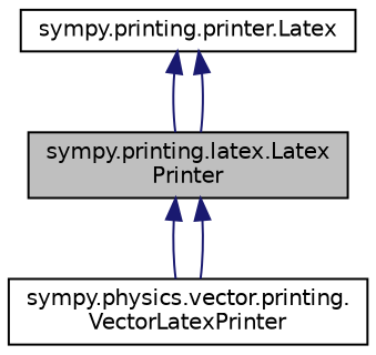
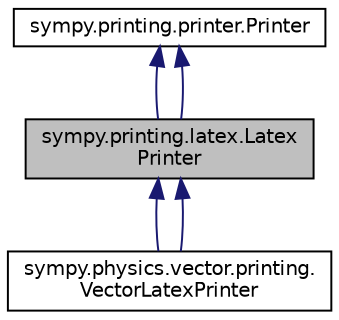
  digraph {
    node [color=black fillcolor=white fontname=Helvetica fontsize=10 shape=record style=filled]
    edge [color=midnightblue dir=back fontname=Helvetica fontsize=10 labelfontname=Helvetica labelfontsize=10 style=solid]
    n1 [fillcolor=grey75 fontcolor=black height=0.2 label="sympy.printing.latex.Latex\lPrinter" width=0.4]
    n2 [height=0.2 label="sympy.physics.vector.printing.\lVectorLatexPrinter" width=0.4]
-   n3 [height=0.2 label="sympy.printing.printer.Latex" width=0.4]
+   n3 [height=0.2 label="sympy.printing.printer.Printer" width=0.4]
    n1 -> n2
    n1 -> n2
    n3 -> n1
    n3 -> n1
  }
